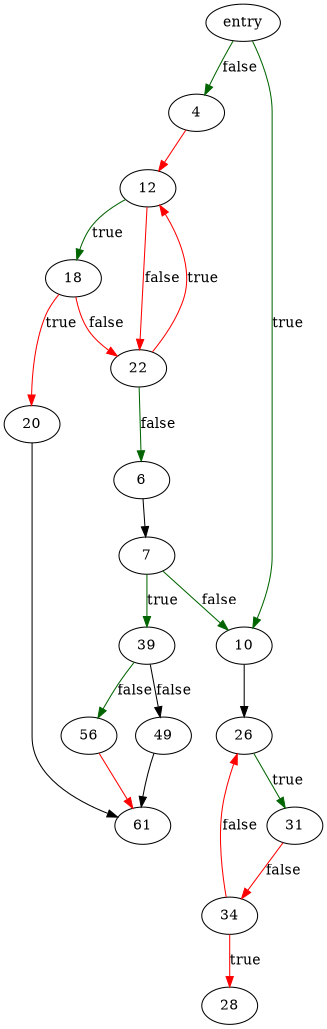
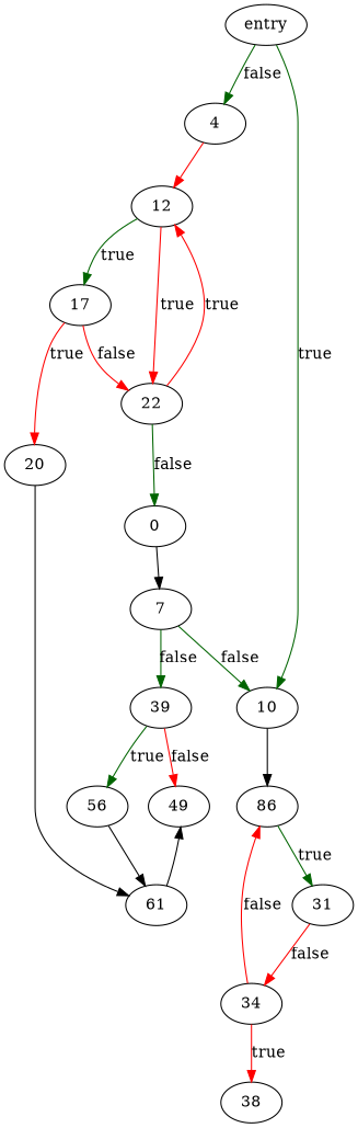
  digraph {
    edge [color=red]
    n1 [label=entry]
    4
    10
    12
    7
    39
-   17 [label=18]
+   17
    22
-   6
-   26
+   6 [label=0]
+   26 [label=86]
    49
    56
    31
    20
    61
    34
-   38 [label=28]
+   38
    n1 -> 4 [color=darkgreen label=false]
    n1 -> 10 [color=darkgreen label=true]
    4 -> 12
    10 -> 26 [color=""]
    12 -> 17 [color=darkgreen label=true]
-   12 -> 22 [label=false]
+   12 -> 22 [label=true]
    7 -> 10 [color=darkgreen label=false]
-   7 -> 39 [color=darkgreen label=true]
-   39 -> 49 [color=black label=false]
-   39 -> 56 [color=darkgreen label=false]
+   7 -> 39 [color=darkgreen label=false]
+   39 -> 49 [label=false]
+   39 -> 56 [color=darkgreen label=true]
    17 -> 22 [label=false]
    17 -> 20 [label=true]
    22 -> 12 [label=true]
    22 -> 6 [color=darkgreen label=false]
    6 -> 7 [color=""]
    26 -> 31 [color=darkgreen label=true]
-   49 -> 61 [color=""]
-   56 -> 61
+   61 -> 49 [color=""]
+   56 -> 61 [color=""]
    31 -> 34 [label=false]
    20 -> 61 [color=""]
    34 -> 26 [label=false]
    34 -> 38 [label=true]
  }
